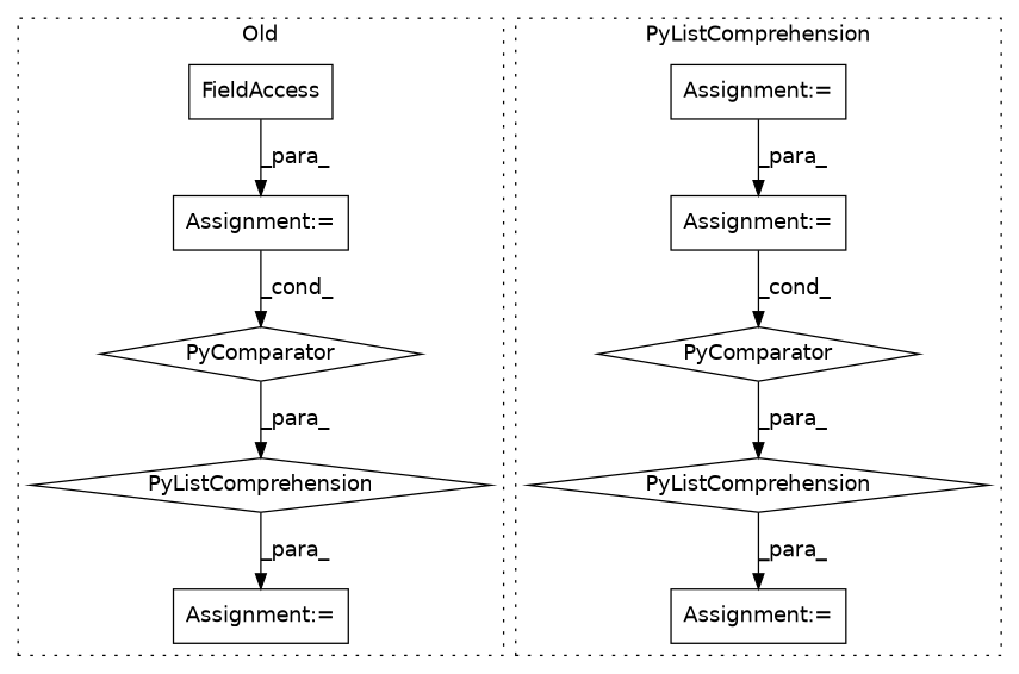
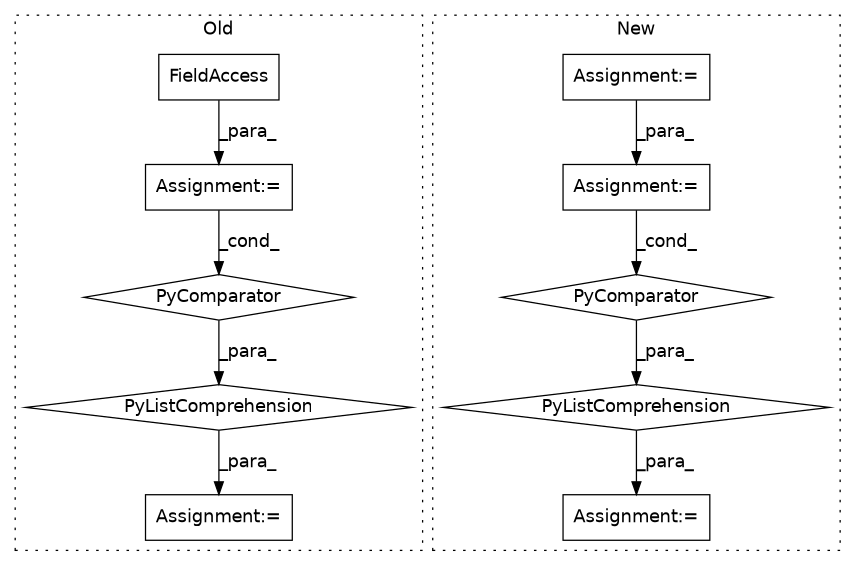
  digraph {
    fontname="DejaVu Sans"
    node [a=7 l=31 s=2742 shape=box fontname="DejaVu Sans"]
    edge [fontname="DejaVu Sans"]
    n1 [a=113 label=PyComparator shape=diamond]
    n2 [label="Assignment:="]
    n3 [a=109 l=166 label=PyListComprehension s=2615 shape=diamond]
    n4 [l=12 label="Assignment:=" s=2603]
    n5 [a=22 l=13 label=FieldAccess s=2751]
    n6 [a=109 l=131 label=PyListComprehension s=2882 shape=diamond]
    n7 [a=113 l=25 label=PyComparator s=2980 shape=diamond]
    n8 [l=1 label="Assignment:=" s=2680]
    n9 [l=12 label="Assignment:=" s=2870]
    n10 [l=1 label="Assignment:=" s=2721]
    subgraph cluster_1 {
      label=Old
      style=dotted
      n1
      n2
      n3
      n4
      n5
    }
    subgraph cluster_2 {
-     label=PyListComprehension
+     label=New
      style=dotted
      n6
      n7
      n8
      n9
      n10
    }
    n1 -> n3 [label=_para_]
    n2 -> n1 [label=_cond_]
    n3 -> n4 [label=_para_]
    n5 -> n2 [label=_para_]
    n6 -> n9 [label=_para_]
    n7 -> n6 [label=_para_]
    n8 -> n10 [label=_para_]
    n10 -> n7 [label=_cond_]
  }
